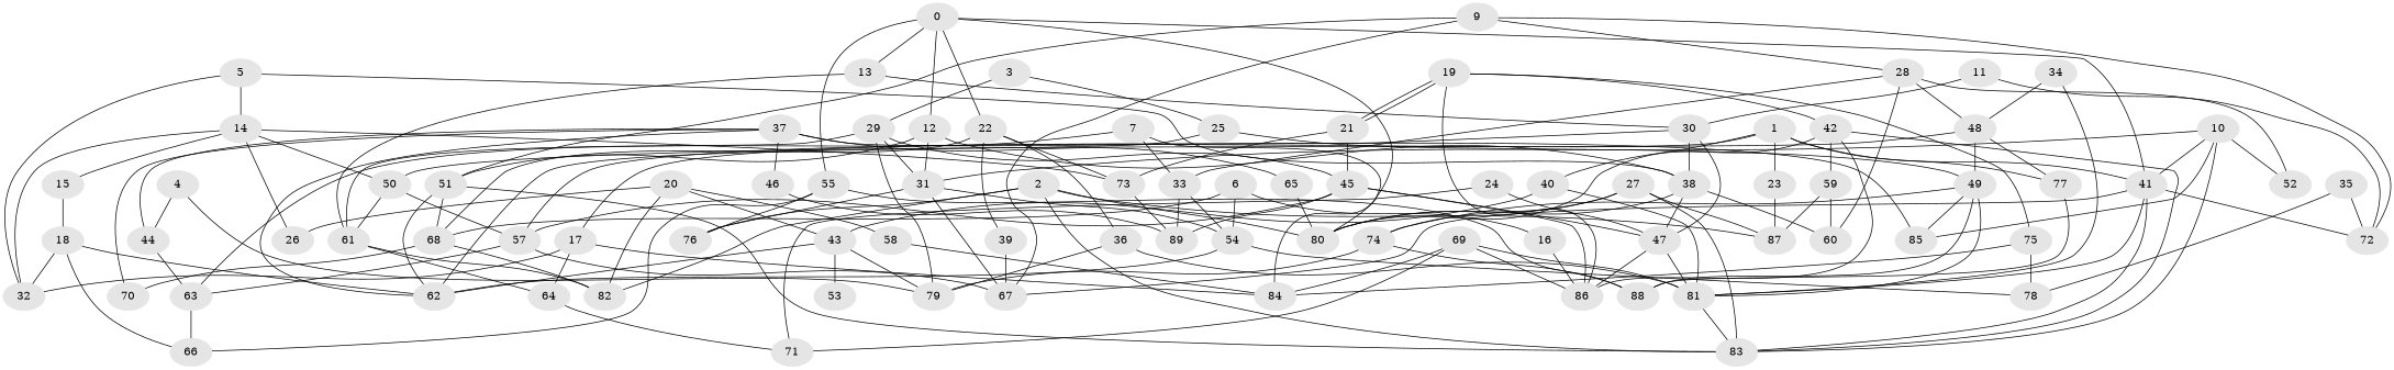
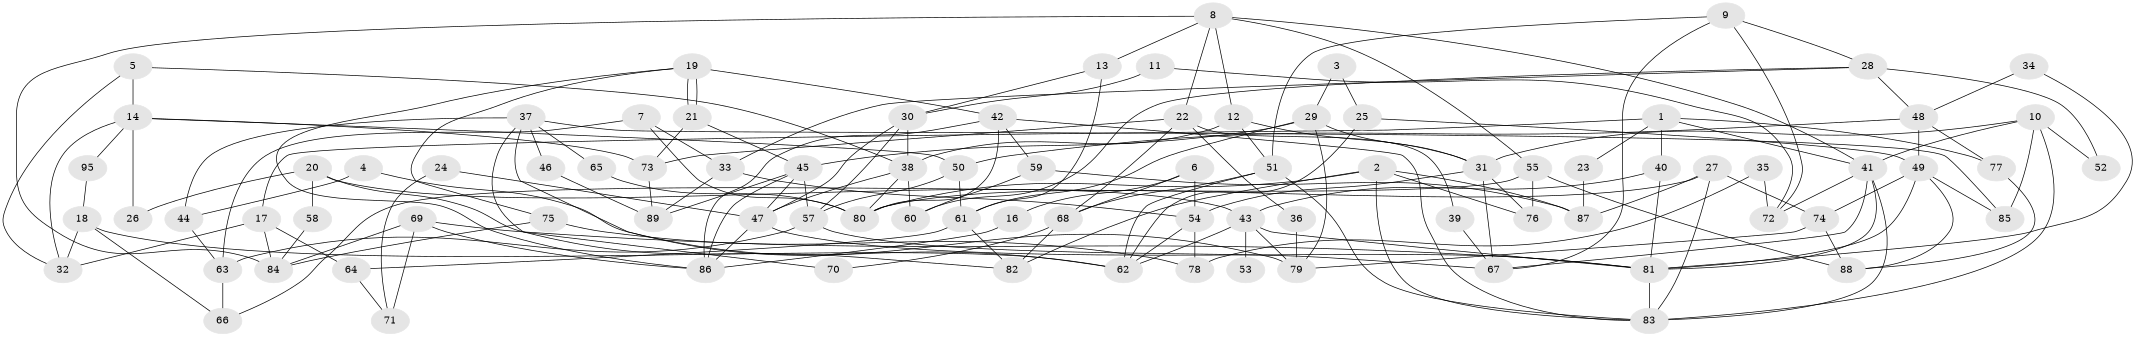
  graph {
    node [color=gray90 style=filled]
    1
    17
    23
    40
    41
    77
    32
    84
    64
    87
    43
    81
    83
    67
    72
    88
    2
    76
    80
    82
    3
    25
    29
    62
    49
    79
    31
    61
    45
    4
    44
    63
    5
    14
    38
-   15
+   15 [label=95]
    26
    50
    73
    47
    60
    6
    16
    54
    68
    86
    78
    70
    7
    33
    89
    66
-   8 [label=0]
+   8
    12
    13
    22
    55
    51
    30
    36
    39
    9
    28
    52
    48
    10
    85
    11
    57
    18
    71
    19
    21
    42
    75
    59
    20
    58
    53
    24
    74
    27
    34
    35
    37
    46
    65
    69
    1 -- 17
    1 -- 23
    1 -- 40
    1 -- 41
    1 -- 77
    17 -- 32
    17 -- 84
    17 -- 64
    23 -- 87
    40 -- 43
    40 -- 81
    41 -- 81
    41 -- 83
    41 -- 67
    41 -- 72
    77 -- 88
    64 -- 71
-   36 -- 81
+   43 -- 81
    43 -- 62
    43 -- 79
    43 -- 53
    81 -- 83
    2 -- 87
    2 -- 83
    2 -- 76
    2 -- 80
    2 -- 82
    3 -- 25
    3 -- 29
    25 -- 62
    25 -- 49
    29 -- 79
    29 -- 31
    29 -- 61
    29 -- 45
    49 -- 81
    49 -- 88
    49 -- 85
    49 -- 74
    31 -- 67
    31 -- 76
    31 -- 54
    61 -- 64
    61 -- 82
    45 -- 47
    45 -- 86
    45 -- 89
    45 -- 57
    4 -- 79
    4 -- 44
    44 -- 63
    63 -- 66
    5 -- 32
    5 -- 14
    5 -- 38
    14 -- 32
    14 -- 15
    14 -- 26
    14 -- 50
    14 -- 73
    38 -- 80
    38 -- 47
    38 -- 60
    15 -- 18
    50 -- 61
    50 -- 57
    73 -- 89
    47 -- 81
    47 -- 86
    6 -- 16
    6 -- 54
    6 -- 68
    16 -- 86
    54 -- 62
    54 -- 78
    68 -- 82
    68 -- 70
    7 -- 80
    7 -- 63
    7 -- 33
    33 -- 54
    33 -- 89
    8 -- 41
    8 -- 84
    8 -- 12
    8 -- 13
    8 -- 22
    8 -- 55
    12 -- 31
    12 -- 38
    12 -- 51
    13 -- 61
    13 -- 30
    22 -- 73
    22 -- 68
    22 -- 36
    22 -- 39
    55 -- 88
    55 -- 76
    55 -- 66
    51 -- 83
    51 -- 62
    51 -- 68
    30 -- 38
    30 -- 47
    30 -- 57
    36 -- 79
    39 -- 67
    9 -- 67
    9 -- 72
    9 -- 51
    9 -- 28
    28 -- 60
    28 -- 33
    28 -- 52
    28 -- 48
    48 -- 77
    48 -- 49
    48 -- 50
    10 -- 41
    10 -- 83
    10 -- 31
    10 -- 52
    10 -- 85
    11 -- 72
    11 -- 30
    57 -- 67
    57 -- 63
    18 -- 32
    18 -- 62
    18 -- 66
    19 -- 86
    19 -- 21
    19 -- 21
    19 -- 42
    19 -- 75
    21 -- 45
    21 -- 73
    42 -- 83
    42 -- 80
    42 -- 86
    42 -- 59
    75 -- 84
    75 -- 78
    59 -- 87
    59 -- 60
    20 -- 43
    20 -- 82
    20 -- 26
    20 -- 58
    58 -- 84
    24 -- 47
    24 -- 71
    74 -- 88
    74 -- 79
    27 -- 87
    27 -- 83
    27 -- 80
    27 -- 74
    34 -- 81
    34 -- 48
    35 -- 72
    35 -- 78
    37 -- 62
    37 -- 44
    37 -- 70
    37 -- 85
    37 -- 46
    37 -- 65
    46 -- 89
    65 -- 80
    69 -- 84
    69 -- 81
    69 -- 86
    69 -- 71
  }
